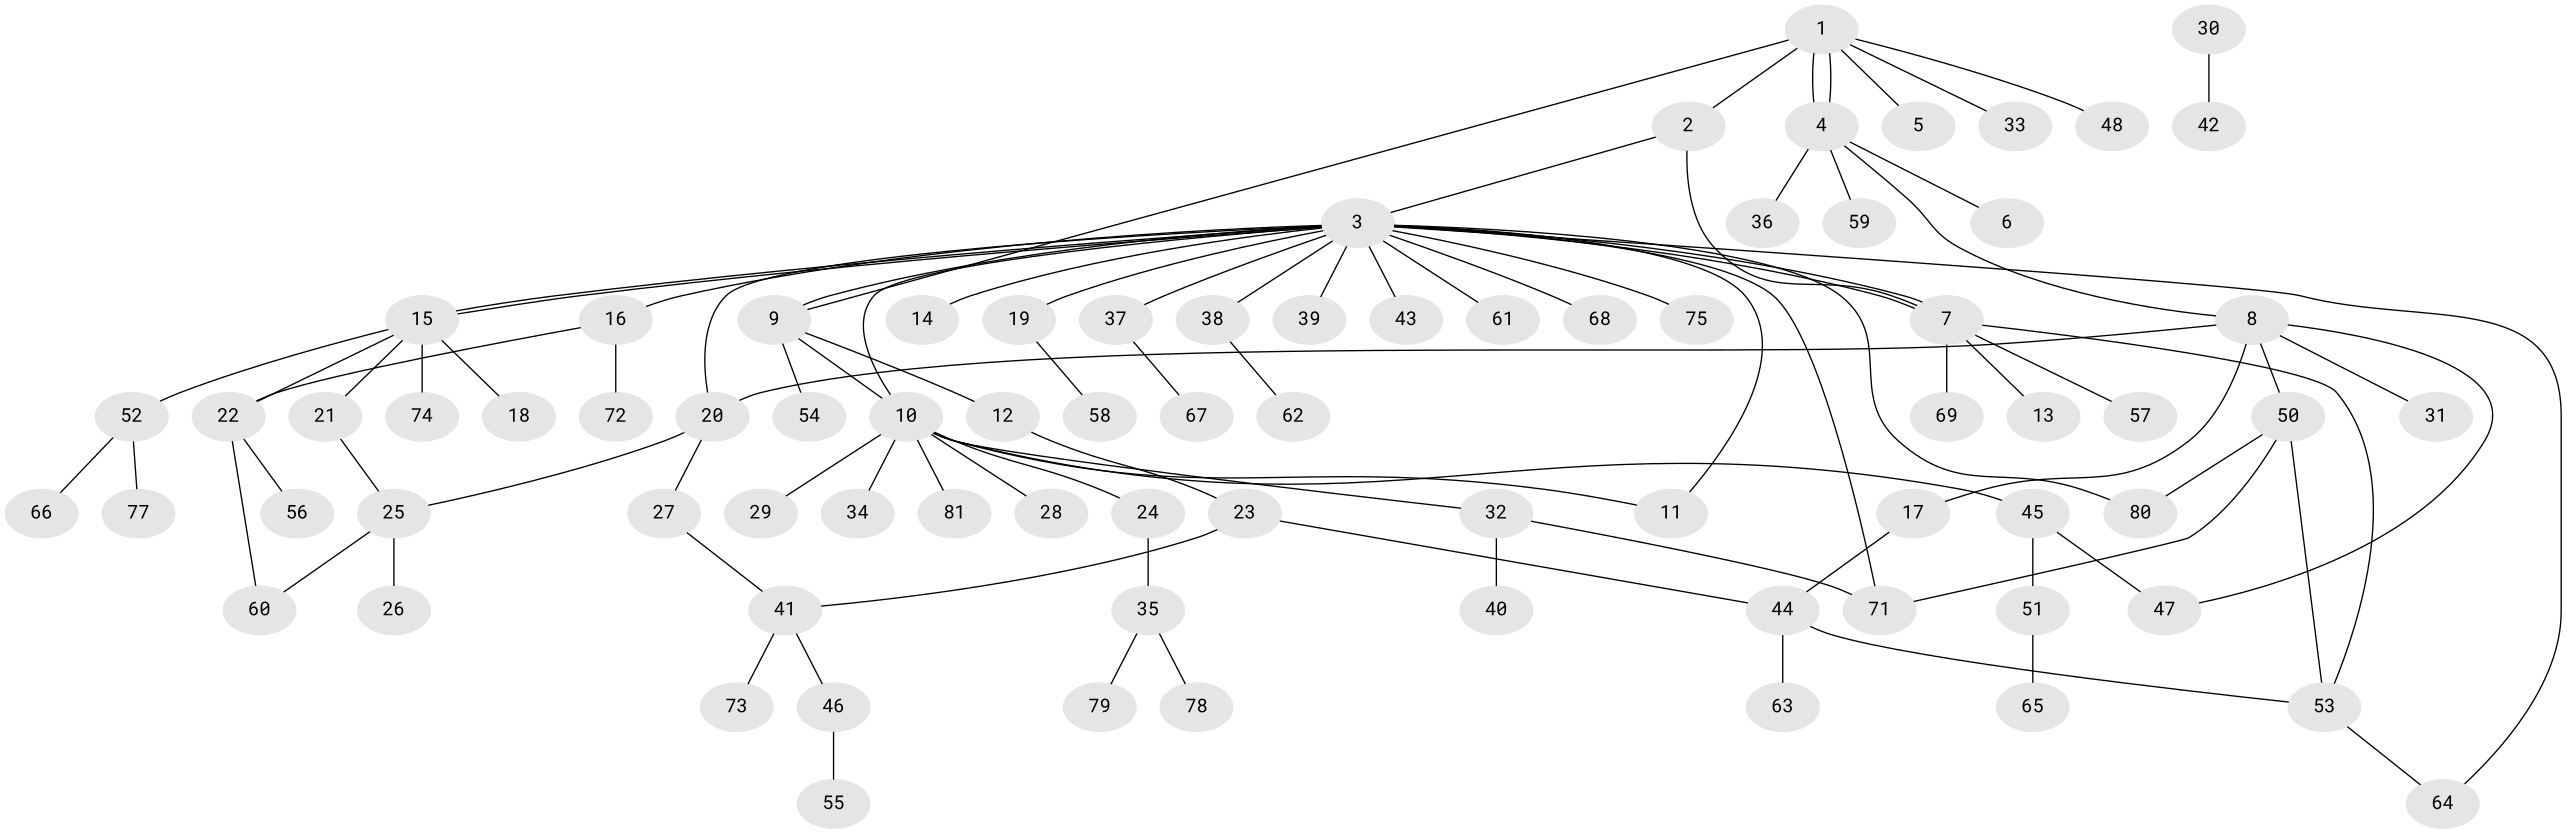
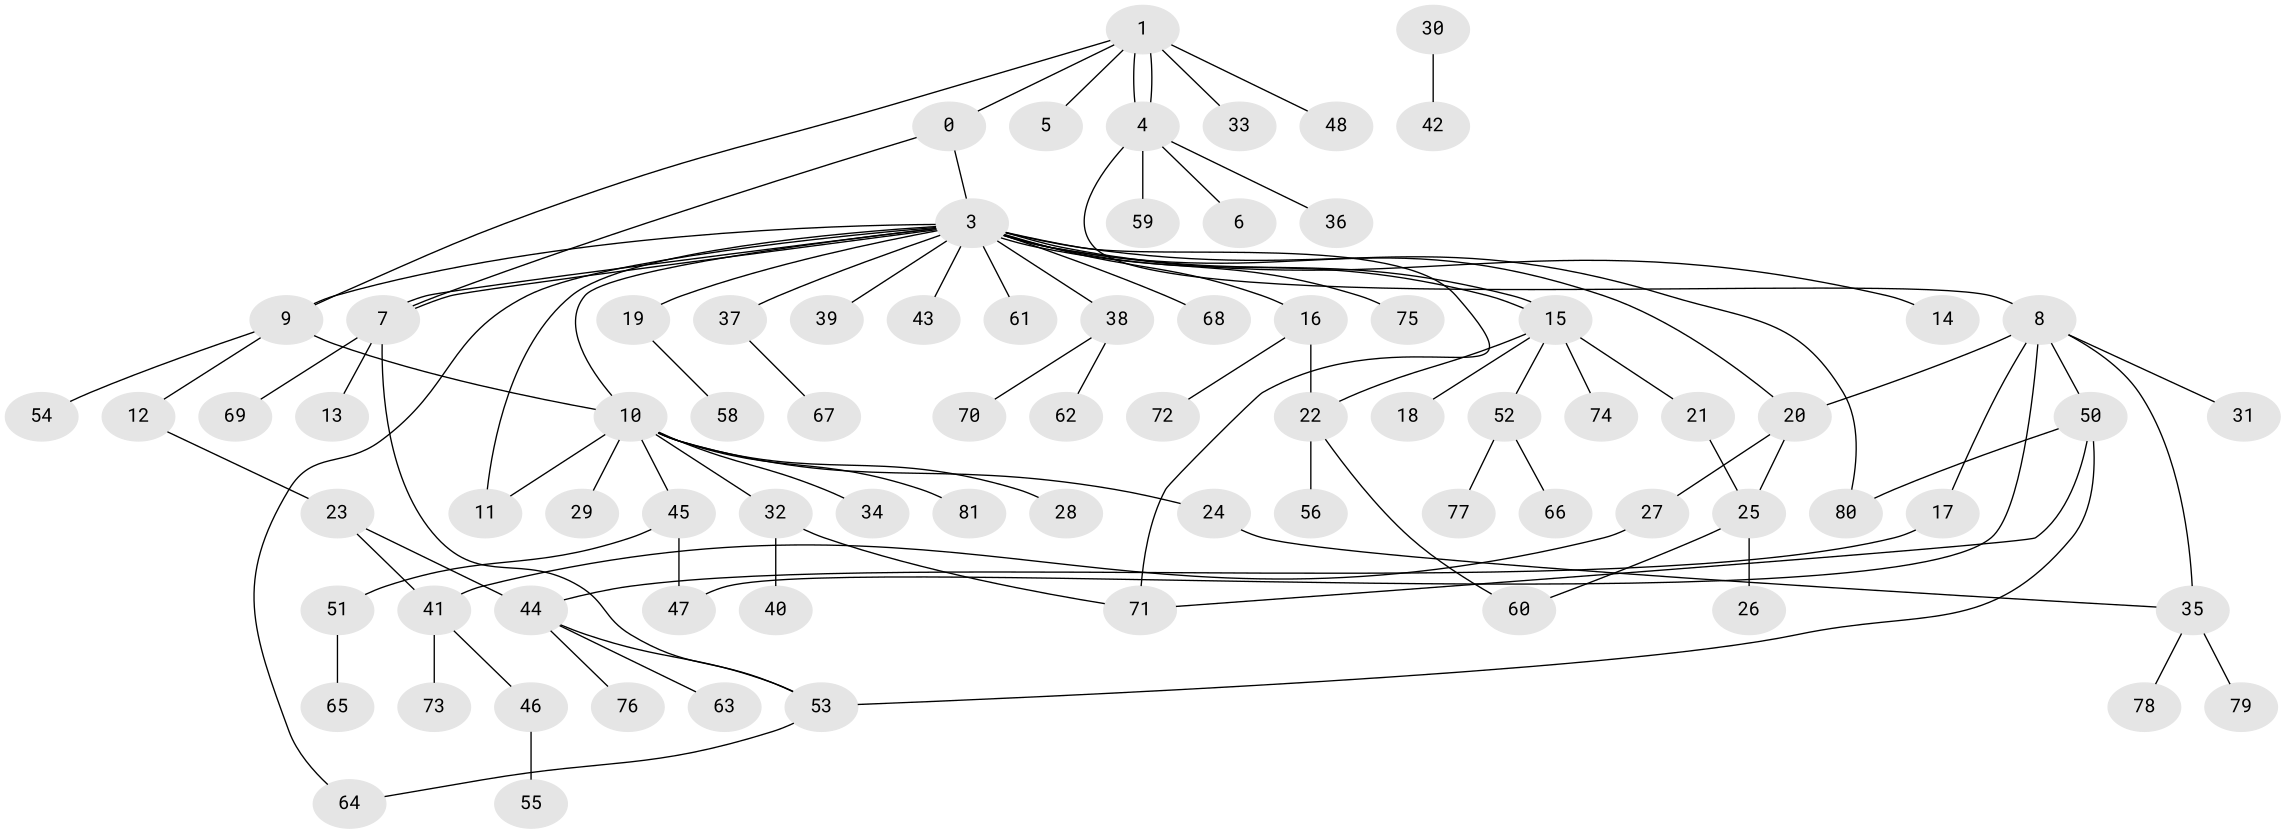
  graph {
    fontname="Roboto Mono"
    node [color=gray90 fontname="Roboto Mono" style=filled]
    edge [fontname="Roboto Mono"]
    1
-   2
+   2 [label=0]
    4
    5
    9
    33
    48
    3
    7
    6
    8
    36
    59
    10
    12
    54
    11
    14
    15
    16
    19
    20
    37
    38
    39
    43
    61
    64
    68
    71
    75
    80
    13
    53
-   57
    69
    24
    28
    29
    32
    34
    45
    81
    18
    21
    22
    52
    74
    72
    58
    25
    27
    67
    62
+   70
    17
    31
    35
    47
    50
    44
    78
    79
    23
    40
    51
    41
    56
    60
    66
    77
    63
+   76
    26
    30
    42
    46
    73
    55
    65
    1 -- 2
    1 -- 4
    1 -- 4
    1 -- 5
    1 -- 9
    1 -- 33
    1 -- 48
    2 -- 3
    2 -- 7
    4 -- 6
    4 -- 8
    4 -- 36
    4 -- 59
    9 -- 10
    9 -- 12
    9 -- 54
    3 -- 9
    3 -- 7
    3 -- 7
    3 -- 10
    3 -- 11
    3 -- 14
    3 -- 15
    3 -- 15
    3 -- 16
    3 -- 19
    3 -- 20
    3 -- 37
    3 -- 38
    3 -- 39
    3 -- 43
    3 -- 61
    3 -- 64
    3 -- 68
    3 -- 71
    3 -- 75
    3 -- 80
    7 -- 13
    7 -- 53
-   7 -- 57
    7 -- 69
    8 -- 20
    8 -- 17
    8 -- 31
+   8 -- 35
    8 -- 47
    8 -- 50
    10 -- 11
    10 -- 24
    10 -- 28
    10 -- 29
    10 -- 32
    10 -- 34
    10 -- 45
    10 -- 81
    12 -- 23
    15 -- 18
    15 -- 21
    15 -- 22
    15 -- 52
    15 -- 74
    16 -- 22
    16 -- 72
    19 -- 58
    20 -- 25
    20 -- 27
    37 -- 67
    38 -- 62
+   38 -- 70
    53 -- 64
    24 -- 35
    32 -- 71
    32 -- 40
    45 -- 47
    45 -- 51
    21 -- 25
    22 -- 56
    22 -- 60
    52 -- 66
    52 -- 77
    25 -- 60
    25 -- 26
    27 -- 41
    17 -- 44
    35 -- 78
    35 -- 79
    50 -- 71
    50 -- 80
    50 -- 53
    44 -- 53
    44 -- 63
+   44 -- 76
    23 -- 44
    23 -- 41
    51 -- 65
    41 -- 46
    41 -- 73
    30 -- 42
    46 -- 55
  }
